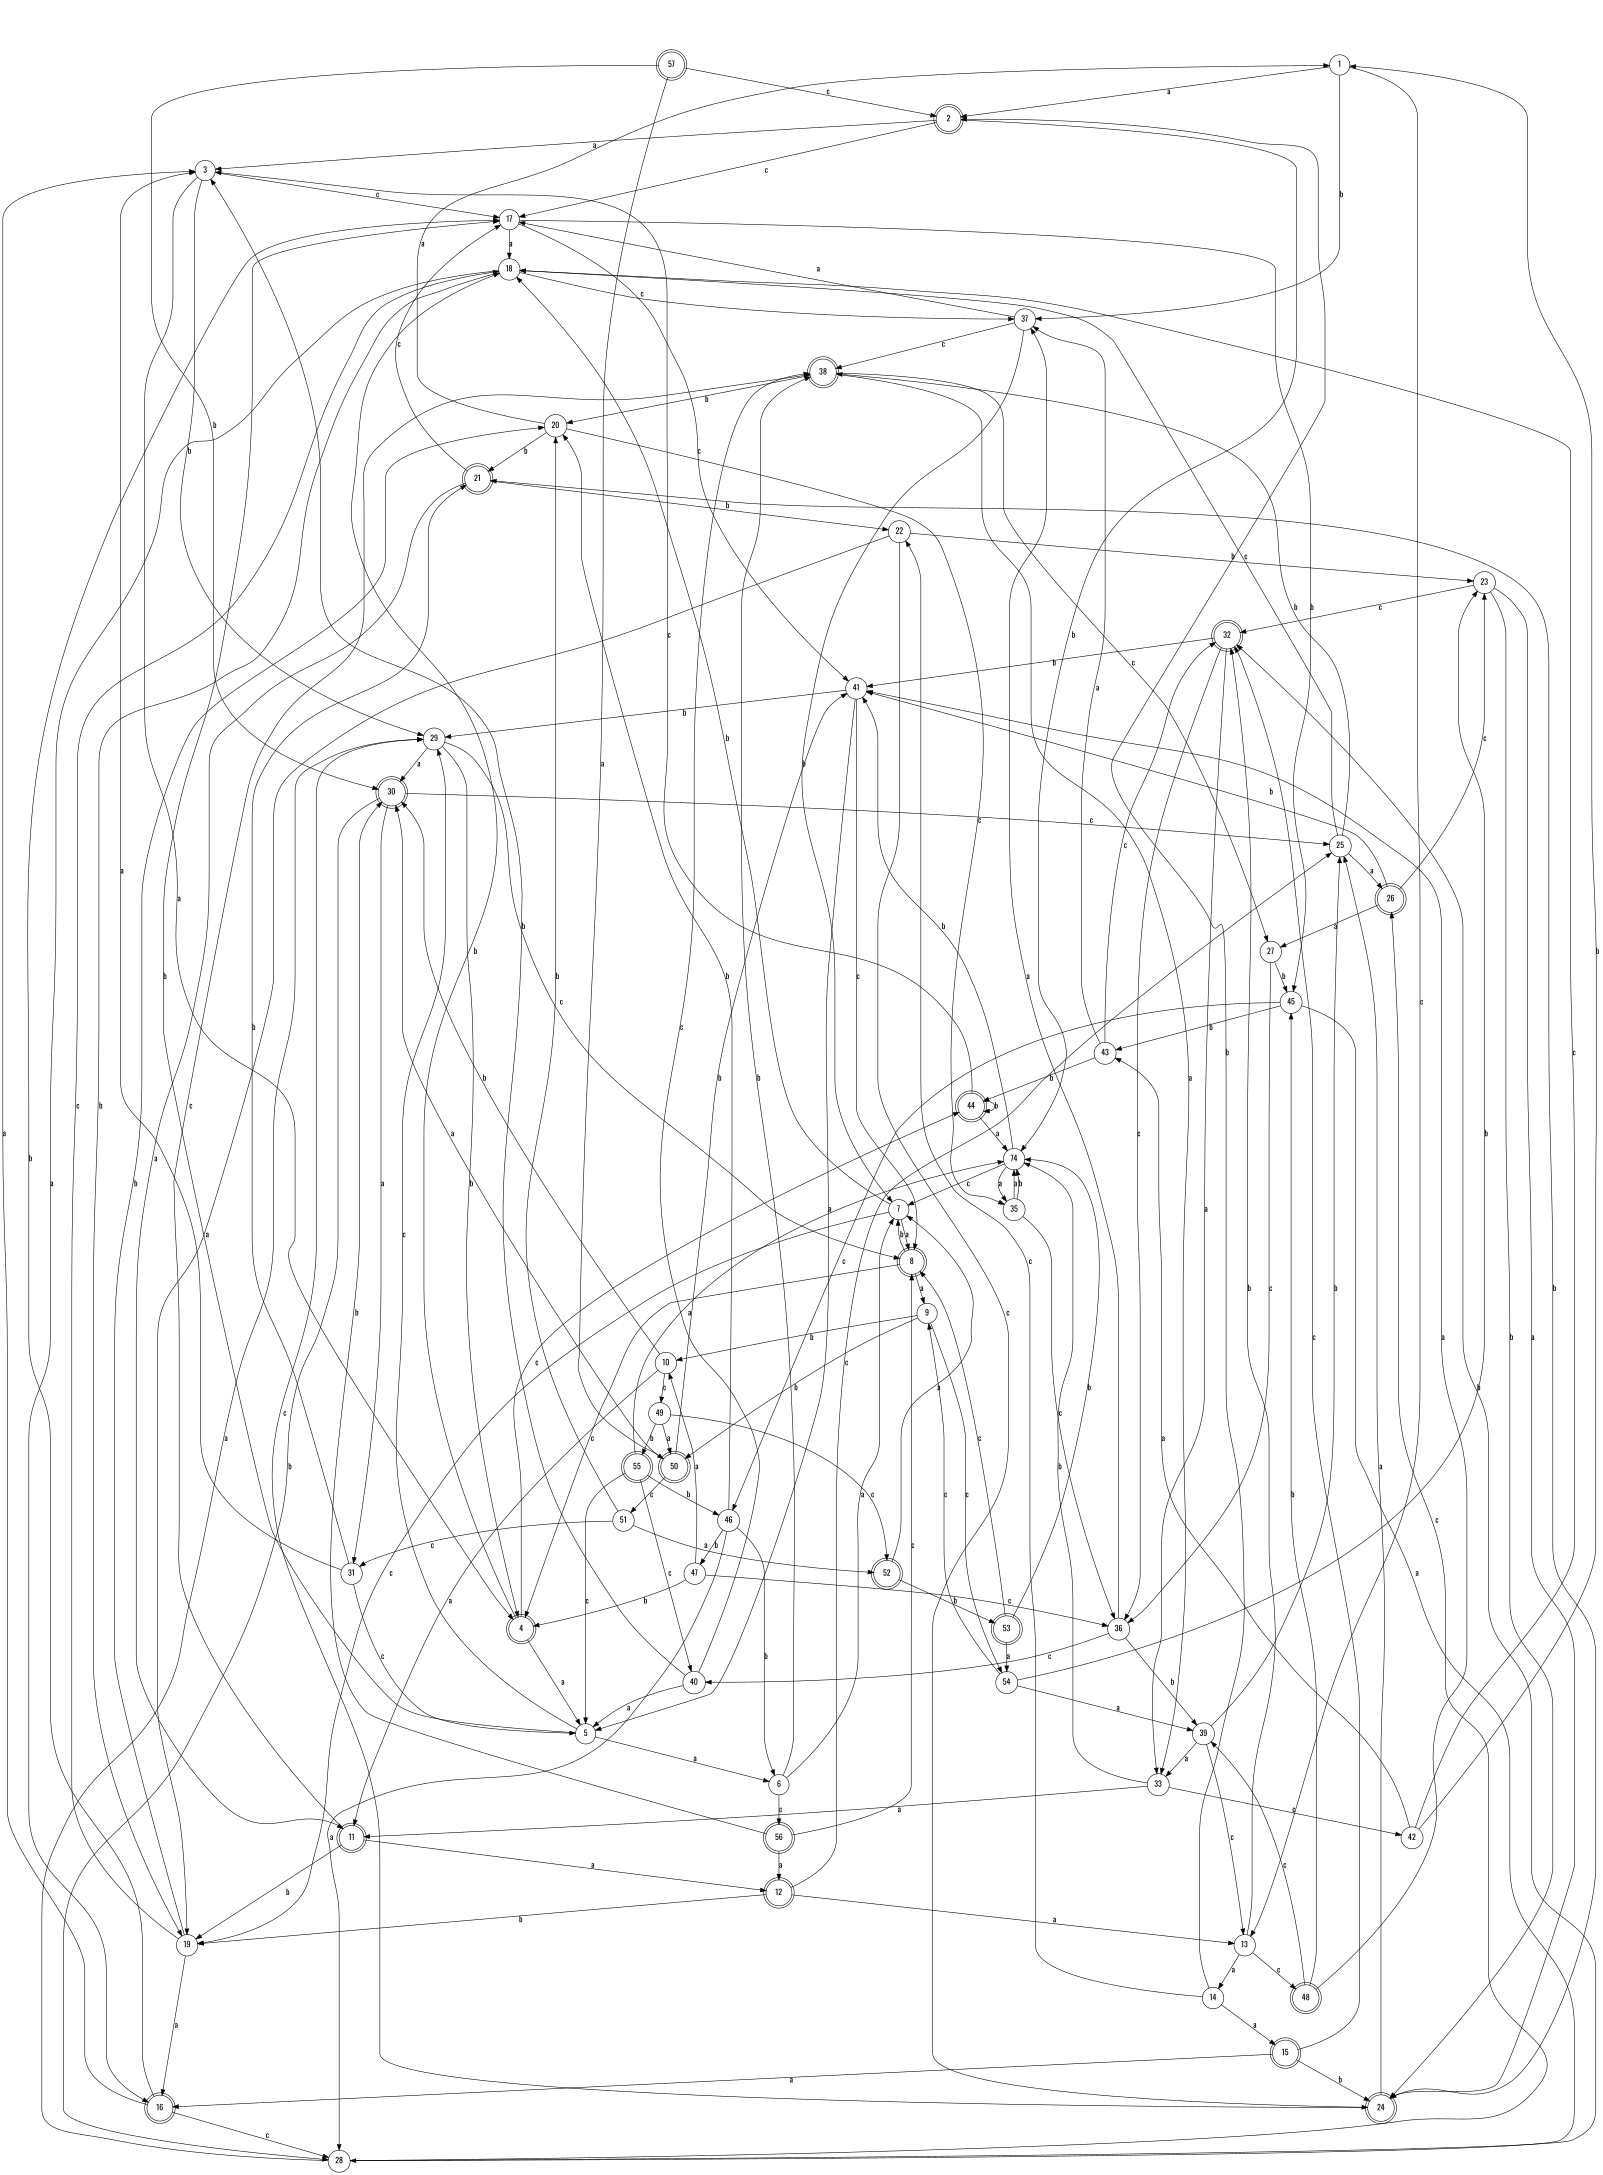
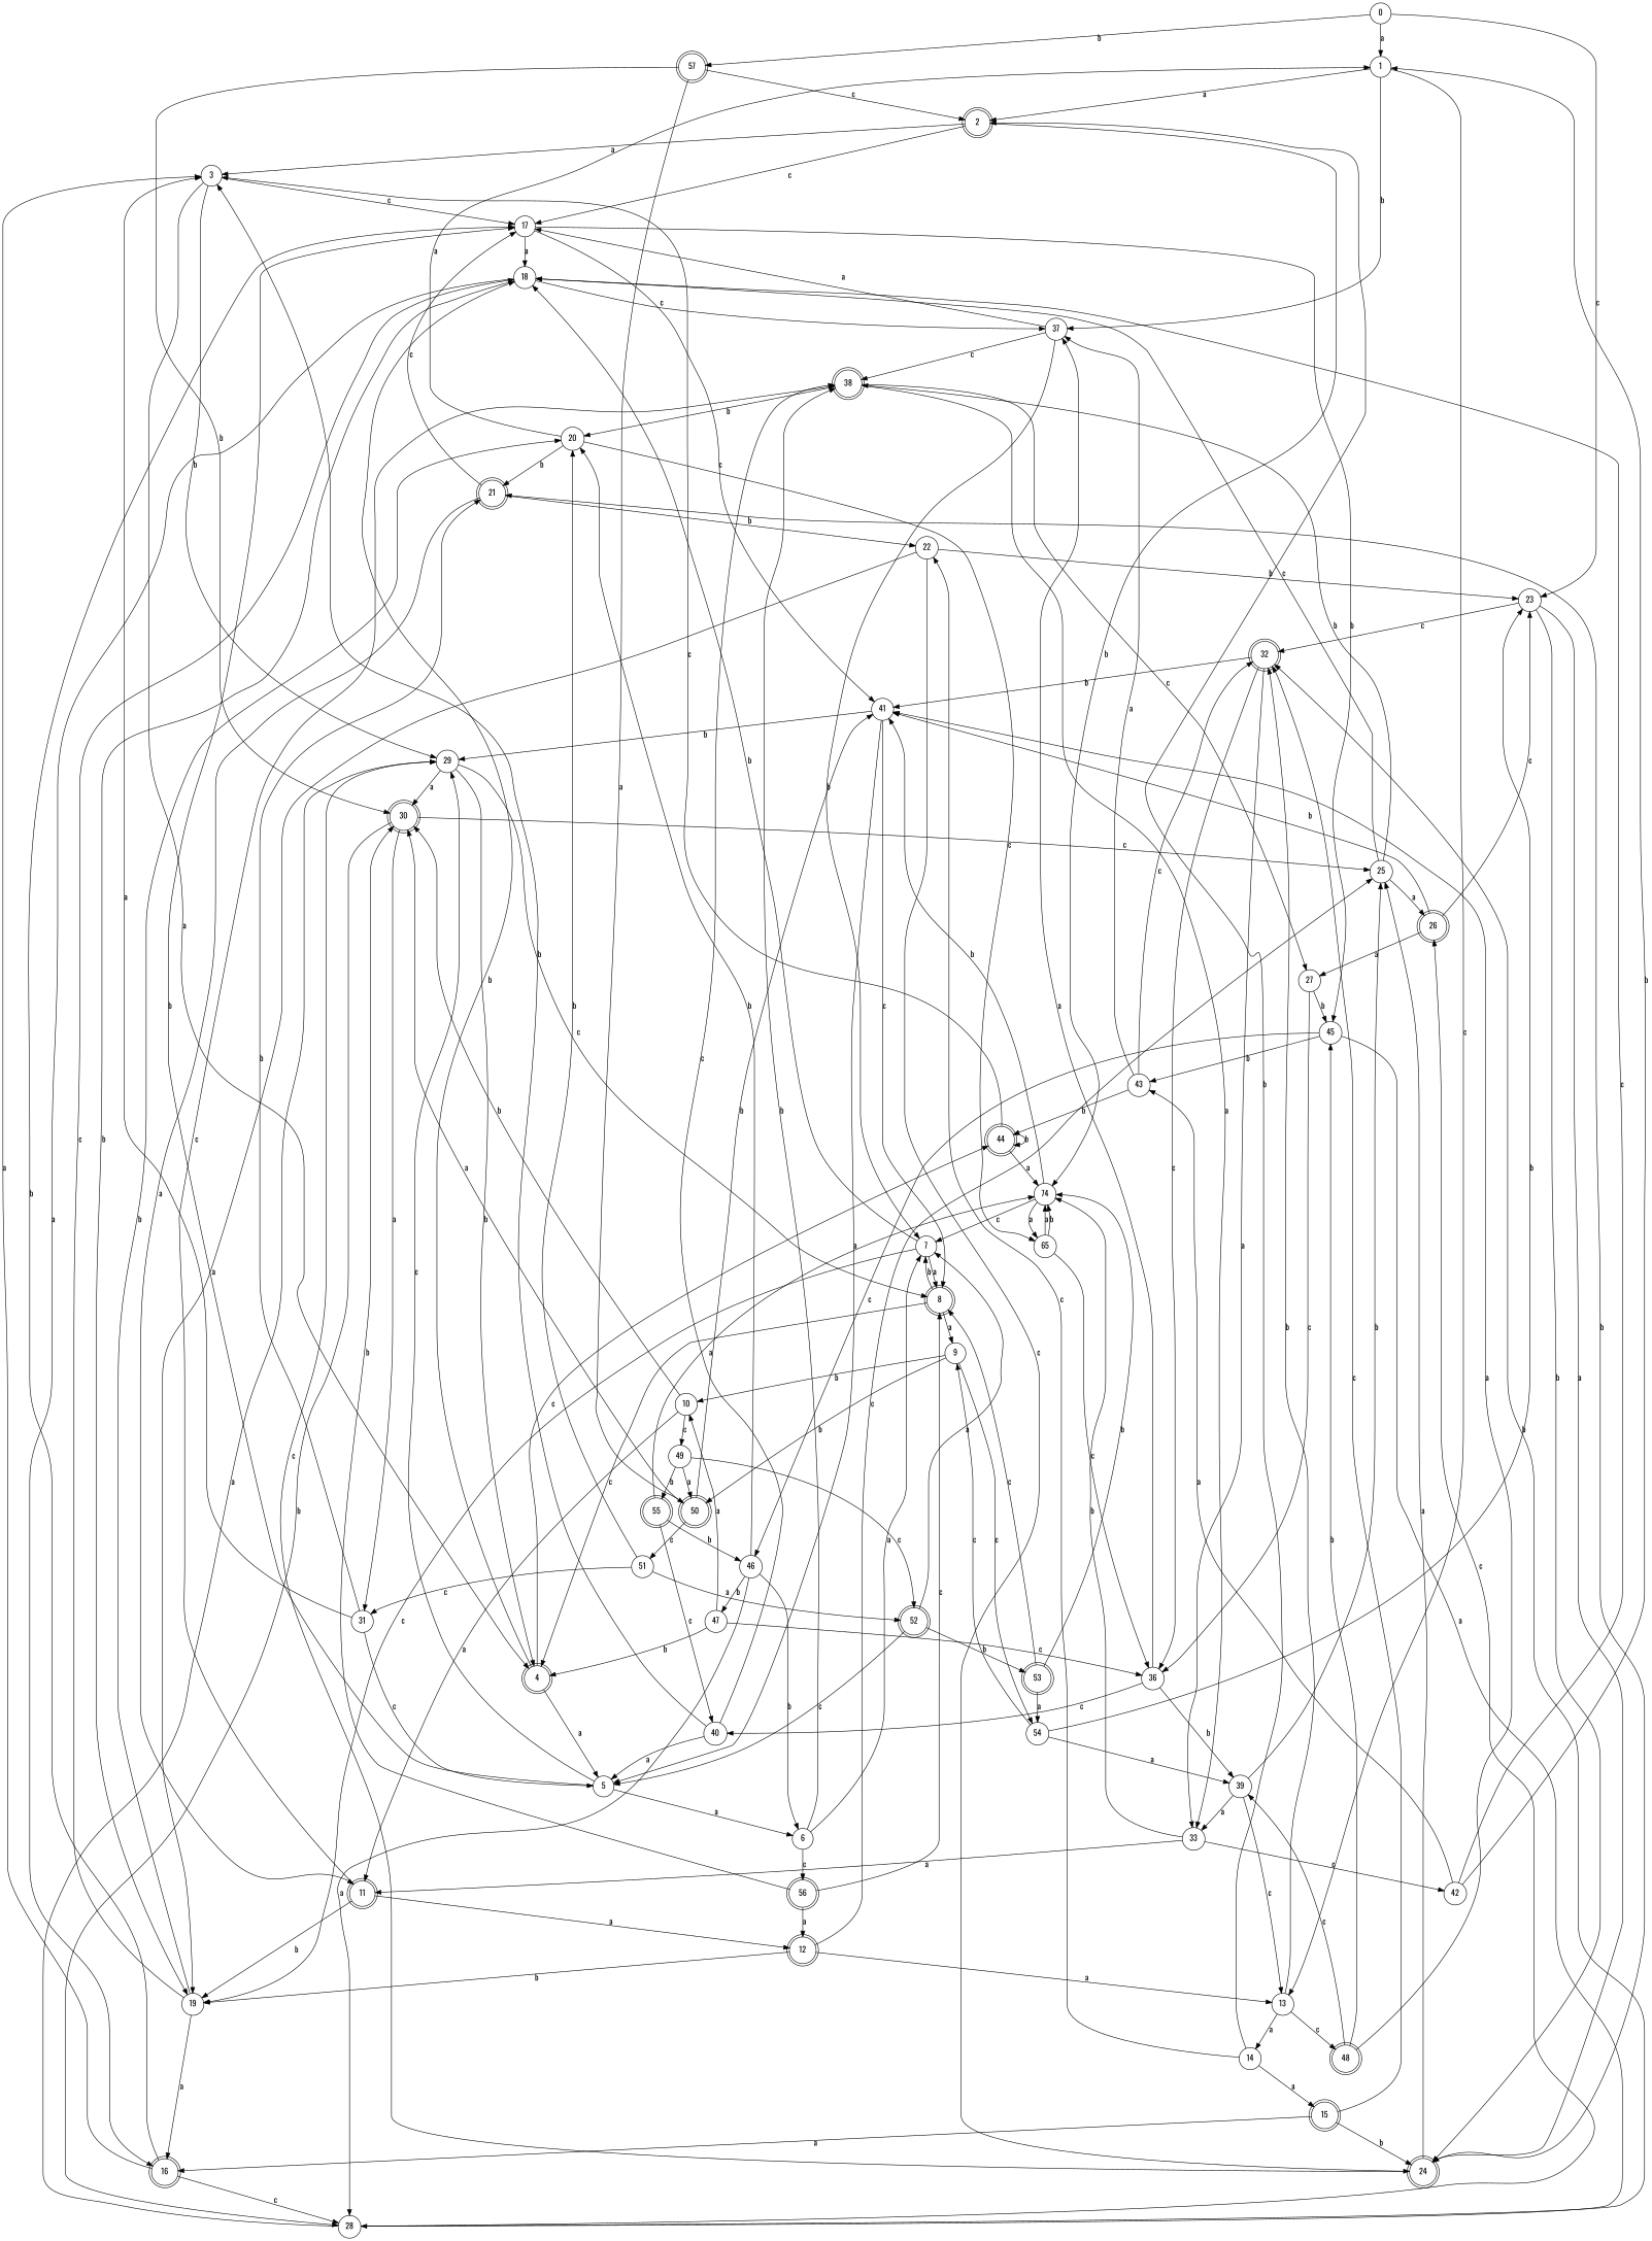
  digraph {
    fontname=Oswald
    rankdir=TB
    node [color=black fillcolor=white fontname=Oswald shape=circle style=filled]
    edge [fontname=Oswald]
+   n1 [label=0]
    n2 [label=1]
    n3 [label=23]
    n4 [label=57 shape=doublecircle style="rounded,filled"]
    n5 [label=2 shape=doublecircle style="rounded,filled"]
    n6 [label=13]
    n7 [label=37]
    n8 [label=32 shape=doublecircle style="rounded,filled"]
    n9 [label=24 shape=doublecircle style="rounded,filled"]
    n10 [label=50 shape=doublecircle style="rounded,filled"]
    n11 [label=30 shape=doublecircle style="rounded,filled"]
    n12 [label=3]
    n13 [label=17]
    n14 [label=74]
    n15 [label=14]
    n16 [label=48 shape=doublecircle style="rounded,filled"]
    n17 [label=7]
    n18 [label=38 shape=doublecircle style="rounded,filled"]
    n19 [label=4 shape=doublecircle style="rounded,filled"]
    n20 [label=29]
    n21 [label=18]
    n22 [label=41]
    n23 [label=45]
-   n24 [label=35]
+   n24 [label=65]
    n25 [label=5]
    n26 [label=44 shape=doublecircle style="rounded,filled"]
    n27 [label=8 shape=doublecircle style="rounded,filled"]
    n28 [label=6]
    n29 [label=19]
    n30 [label=16 shape=doublecircle style="rounded,filled"]
    n31 [label=56 shape=doublecircle style="rounded,filled"]
    n32 [label=20]
    n33 [label=27]
    n34 [label=33]
    n35 [label=12 shape=doublecircle style="rounded,filled"]
    n36 [label=9]
    n37 [label=10]
    n38 [label=54]
    n39 [label=11 shape=doublecircle style="rounded,filled"]
    n40 [label=49]
    n41 [label=51]
    n42 [label=39]
    n43 [label=25]
    n44 [label=28]
    n45 [label=31]
    n46 [label=52 shape=doublecircle style="rounded,filled"]
    n47 [label=55 shape=doublecircle style="rounded,filled"]
    n48 [label=26 shape=doublecircle style="rounded,filled"]
    n49 [label=15 shape=doublecircle style="rounded,filled"]
    n50 [label=22]
    n51 [label=36]
    n52 [label=21 shape=doublecircle style="rounded,filled"]
    n53 [label=43]
    n54 [label=46]
    n55 [label=40]
    n56 [label=42]
    n57 [label=47]
    n58 [label=53 shape=doublecircle style="rounded,filled"]
+   n1 -> n2 [label=a]
+   n1 -> n3 [label=c]
+   n1 -> n4 [label=b]
    n2 -> n5 [label=a]
    n2 -> n6 [label=c]
    n2 -> n7 [label=b]
    n3 -> n8 [label=c]
    n3 -> n9 [label=a]
    n3 -> n9 [label=b]
    n4 -> n5 [label=c]
    n4 -> n10 [label=a]
    n4 -> n11 [label=b]
    n5 -> n12 [label=a]
    n5 -> n13 [label=c]
    n5 -> n14 [label=b]
    n6 -> n8 [label=b]
    n6 -> n15 [label=a]
    n6 -> n16 [label=c]
    n7 -> n13 [label=a]
    n7 -> n17 [label=b]
    n7 -> n18 [label=c]
    n8 -> n22 [label=b]
    n8 -> n34 [label=a]
    n8 -> n51 [label=c]
    n9 -> n20 [label=c]
    n9 -> n43 [label=a]
    n9 -> n52 [label=b]
    n10 -> n11 [label=a]
    n10 -> n22 [label=b]
    n10 -> n41 [label=c]
    n11 -> n43 [label=c]
    n11 -> n44 [label=b]
    n11 -> n45 [label=a]
    n12 -> n13 [label=c]
    n12 -> n19 [label=a]
    n12 -> n20 [label=b]
    n13 -> n21 [label=a]
    n13 -> n22 [label=c]
    n13 -> n23 [label=b]
    n14 -> n17 [label=c]
    n14 -> n22 [label=b]
    n14 -> n24 [label=a]
    n15 -> n5 [label=b]
    n15 -> n49 [label=a]
    n15 -> n50 [label=c]
    n16 -> n22 [label=a]
    n16 -> n23 [label=b]
    n16 -> n42 [label=c]
    n17 -> n21 [label=b]
    n17 -> n27 [label=a]
    n17 -> n29 [label=c]
    n18 -> n32 [label=b]
    n18 -> n33 [label=c]
    n18 -> n34 [label=a]
    n19 -> n21 [label=b]
    n19 -> n25 [label=a]
    n19 -> n26 [label=c]
    n20 -> n11 [label=a]
    n20 -> n19 [label=b]
    n20 -> n27 [label=c]
    n21 -> n7 [label=c]
    n21 -> n29 [label=b]
    n21 -> n30 [label=a]
    n22 -> n20 [label=b]
    n22 -> n25 [label=a]
    n22 -> n27 [label=c]
    n23 -> n44 [label=a]
    n23 -> n53 [label=b]
    n23 -> n54 [label=c]
    n24 -> n14 [label=a]
    n24 -> n14 [label=b]
    n24 -> n51 [label=c]
    n25 -> n13 [label=b]
    n25 -> n20 [label=c]
    n25 -> n28 [label=a]
    n26 -> n12 [label=c]
    n26 -> n14 [label=a]
    n26 -> n26 [label=b]
    n27 -> n17 [label=b]
    n27 -> n19 [label=c]
    n27 -> n36 [label=a]
    n28 -> n17 [label=a]
    n28 -> n18 [label=b]
    n28 -> n31 [label=c]
    n29 -> n21 [label=c]
    n29 -> n30 [label=a]
    n29 -> n32 [label=b]
    n30 -> n12 [label=a]
    n30 -> n13 [label=b]
    n30 -> n44 [label=c]
    n31 -> n11 [label=b]
    n31 -> n27 [label=c]
    n31 -> n35 [label=a]
    n32 -> n2 [label=a]
    n32 -> n24 [label=c]
    n32 -> n52 [label=b]
    n33 -> n23 [label=b]
    n33 -> n51 [label=c]
    n34 -> n14 [label=b]
    n34 -> n39 [label=a]
    n34 -> n56 [label=c]
    n35 -> n6 [label=a]
    n35 -> n29 [label=b]
    n35 -> n43 [label=c]
    n36 -> n10 [label=b]
    n36 -> n37 [label=b]
    n36 -> n38 [label=c]
    n37 -> n11 [label=b]
    n37 -> n39 [label=a]
    n37 -> n40 [label=c]
    n38 -> n3 [label=b]
    n38 -> n36 [label=c]
    n38 -> n42 [label=a]
    n39 -> n18 [label=c]
    n39 -> n29 [label=b]
    n39 -> n35 [label=a]
    n40 -> n10 [label=a]
    n40 -> n46 [label=c]
    n40 -> n47 [label=b]
    n41 -> n32 [label=b]
    n41 -> n45 [label=c]
    n41 -> n46 [label=a]
    n42 -> n6 [label=c]
    n42 -> n34 [label=a]
    n42 -> n43 [label=b]
    n43 -> n18 [label=b]
    n43 -> n21 [label=c]
    n43 -> n48 [label=a]
    n44 -> n8 [label=b]
    n44 -> n20 [label=a]
    n44 -> n48 [label=c]
    n45 -> n12 [label=a]
    n45 -> n25 [label=c]
    n45 -> n52 [label=b]
    n46 -> n17 [label=a]
-   n47 -> n25 [label=c]
+   n46 -> n25 [label=c]
    n46 -> n58 [label=b]
    n47 -> n14 [label=a]
    n47 -> n54 [label=b]
    n47 -> n55 [label=c]
    n48 -> n3 [label=c]
    n48 -> n22 [label=b]
    n48 -> n33 [label=a]
    n49 -> n8 [label=c]
    n49 -> n9 [label=b]
    n49 -> n30 [label=a]
    n50 -> n3 [label=b]
    n50 -> n9 [label=c]
    n50 -> n29 [label=a]
    n51 -> n7 [label=a]
    n51 -> n42 [label=b]
    n51 -> n55 [label=c]
    n52 -> n13 [label=c]
    n52 -> n39 [label=a]
    n52 -> n50 [label=b]
    n53 -> n7 [label=a]
    n53 -> n8 [label=c]
    n53 -> n26 [label=b]
    n54 -> n28 [label=b]
    n54 -> n32 [label=b]
    n54 -> n44 [label=a]
    n54 -> n57 [label=b]
    n55 -> n12 [label=b]
    n55 -> n18 [label=c]
    n55 -> n25 [label=a]
    n56 -> n2 [label=b]
    n56 -> n21 [label=c]
    n56 -> n53 [label=a]
    n57 -> n19 [label=b]
    n57 -> n37 [label=a]
    n57 -> n51 [label=c]
    n58 -> n14 [label=b]
    n58 -> n27 [label=c]
    n58 -> n38 [label=a]
  }
